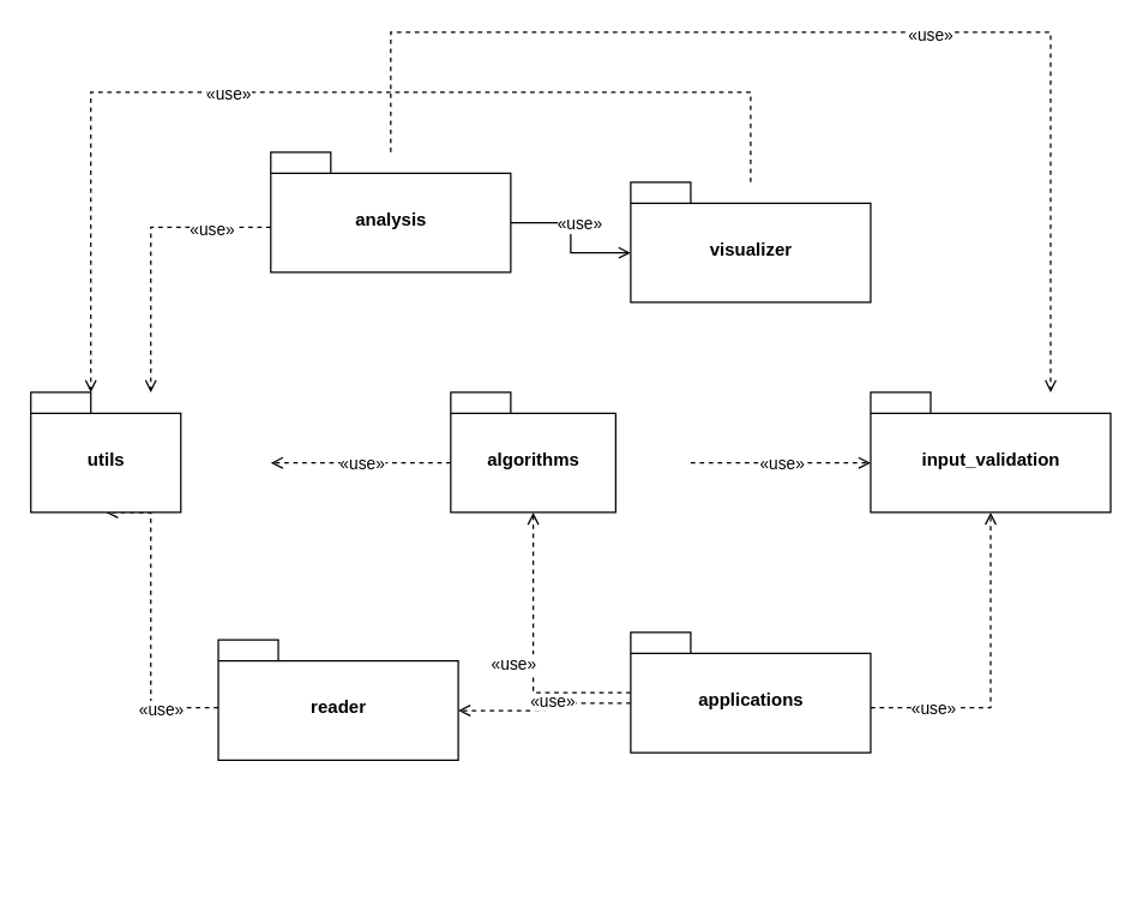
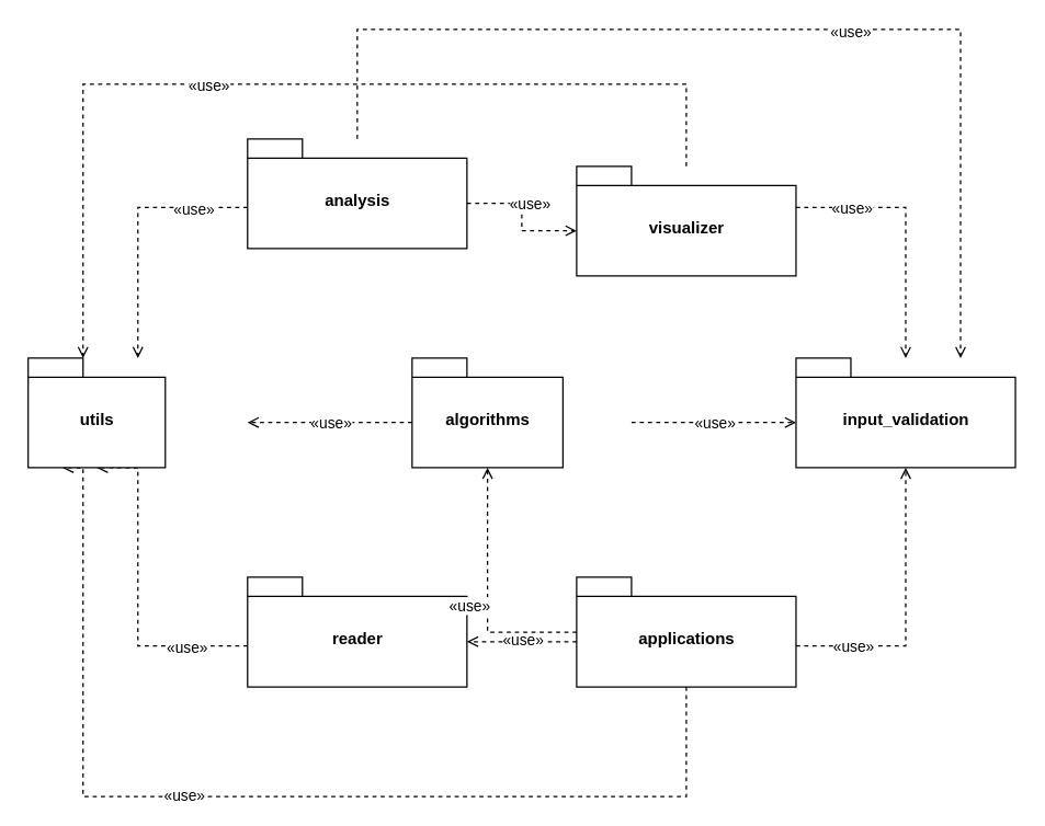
  <mxCell id="0" />
  <mxCell id="1" parent="0" />
  <mxCell id="2" style="edgeStyle=orthogonalEdgeStyle;rounded=0;orthogonalLoop=1;jettySize=auto;html=1;exitX=0;exitY=0;exitDx=160;exitDy=47;exitPerimeter=0;entryX=0;entryY=0;entryDx=0;entryDy=47;entryPerimeter=0;dashed=1;endArrow=open;endFill=0;" edge="1" parent="1" source="6" target="32"><mxGeometry relative="1" as="geometry" /></mxCell>
  <mxCell id="3" value="«use»" style="edgeLabel;html=1;align=center;verticalAlign=middle;resizable=0;points=[];" vertex="1" connectable="0" parent="2"><mxGeometry x="0.35" y="-1" relative="1" as="geometry"><mxPoint x="-21" as="offset" /></mxGeometry></mxCell>
  <mxCell id="4" style="edgeStyle=orthogonalEdgeStyle;rounded=0;orthogonalLoop=1;jettySize=auto;html=1;exitX=0;exitY=0;exitDx=0;exitDy=47;exitPerimeter=0;entryX=0;entryY=0;entryDx=160;entryDy=47;entryPerimeter=0;dashed=1;endArrow=open;endFill=0;" edge="1" parent="1" source="6" target="31"><mxGeometry relative="1" as="geometry" /></mxCell>
  <mxCell id="5" value="«use»" style="edgeLabel;html=1;align=center;verticalAlign=middle;resizable=0;points=[];" vertex="1" connectable="0" parent="4"><mxGeometry x="-0.276" y="1" relative="1" as="geometry"><mxPoint x="-17" as="offset" /></mxGeometry></mxCell>
  <mxCell id="6" value="algorithms" style="shape=folder;fontStyle=1;spacingTop=10;tabWidth=40;tabHeight=14;tabPosition=left;html=1;" vertex="1" parent="1"><mxGeometry x="300" y="260.95" width="110" height="80" as="geometry" /></mxCell>
  <mxCell id="7" style="edgeStyle=orthogonalEdgeStyle;rounded=0;orthogonalLoop=1;jettySize=auto;html=1;entryX=0.5;entryY=1;entryDx=0;entryDy=0;entryPerimeter=0;dashed=1;endArrow=open;endFill=0;" edge="1" parent="1" source="9" target="31"><mxGeometry relative="1" as="geometry"><Array as="points"><mxPoint x="100" y="470.95" /></Array></mxGeometry></mxCell>
  <mxCell id="8" value="«use»" style="edgeLabel;html=1;align=center;verticalAlign=middle;resizable=0;points=[];" vertex="1" connectable="0" parent="7"><mxGeometry x="-0.679" y="1" relative="1" as="geometry"><mxPoint x="-6" as="offset" /></mxGeometry></mxCell>
- <mxCell id="9" value="reader" style="shape=folder;fontStyle=1;spacingTop=10;tabWidth=40;tabHeight=14;tabPosition=left;html=1;" vertex="1" parent="1"><mxGeometry x="145" y="425.95" width="160" height="80" as="geometry" /></mxCell>
+ <mxCell id="9" value="reader" style="shape=folder;fontStyle=1;spacingTop=10;tabWidth=40;tabHeight=14;tabPosition=left;html=1;" vertex="1" parent="1"><mxGeometry x="180" y="420.95" width="160" height="80" as="geometry" /></mxCell>
+ <mxCell id="10" style="edgeStyle=orthogonalEdgeStyle;rounded=0;orthogonalLoop=1;jettySize=auto;html=1;entryX=0.25;entryY=1;entryDx=0;entryDy=0;entryPerimeter=0;dashed=1;endArrow=open;endFill=0;" edge="1" parent="1" source="18" target="31"><mxGeometry relative="1" as="geometry"><Array as="points"><mxPoint x="500" y="580.95" /><mxPoint x="60" y="580.95" /></Array></mxGeometry></mxCell>
+ <mxCell id="11" value="«use»" style="edgeLabel;html=1;align=center;verticalAlign=middle;resizable=0;points=[];" vertex="1" connectable="0" parent="10"><mxGeometry x="-0.135" y="-1" relative="1" as="geometry"><mxPoint x="-112" as="offset" /></mxGeometry></mxCell>
  <mxCell id="12" style="edgeStyle=orthogonalEdgeStyle;rounded=0;orthogonalLoop=1;jettySize=auto;html=1;entryX=0.5;entryY=1;entryDx=0;entryDy=0;entryPerimeter=0;dashed=1;endArrow=open;endFill=0;" edge="1" parent="1" source="18" target="32"><mxGeometry relative="1" as="geometry"><Array as="points"><mxPoint x="660" y="470.95" /></Array></mxGeometry></mxCell>
  <mxCell id="13" value="«use»" style="edgeLabel;html=1;align=center;verticalAlign=middle;resizable=0;points=[];" vertex="1" connectable="0" parent="12"><mxGeometry x="-0.726" relative="1" as="geometry"><mxPoint x="12" as="offset" /></mxGeometry></mxCell>
  <mxCell id="14" style="edgeStyle=orthogonalEdgeStyle;rounded=0;orthogonalLoop=1;jettySize=auto;html=1;exitX=0;exitY=0;exitDx=0;exitDy=47;exitPerimeter=0;entryX=0;entryY=0;entryDx=160;entryDy=47;entryPerimeter=0;dashed=1;endArrow=open;endFill=0;" edge="1" parent="1" source="18" target="9"><mxGeometry relative="1" as="geometry" /></mxCell>
  <mxCell id="15" value="«use»" style="edgeLabel;html=1;align=center;verticalAlign=middle;resizable=0;points=[];" vertex="1" connectable="0" parent="14"><mxGeometry x="-0.376" y="-1" relative="1" as="geometry"><mxPoint x="-15" as="offset" /></mxGeometry></mxCell>
  <mxCell id="16" style="edgeStyle=orthogonalEdgeStyle;rounded=0;orthogonalLoop=1;jettySize=auto;html=1;dashed=1;endArrow=open;endFill=0;" edge="1" parent="1" source="18" target="6"><mxGeometry relative="1" as="geometry" /></mxCell>
  <mxCell id="17" value="«use»" style="edgeLabel;html=1;align=center;verticalAlign=middle;resizable=0;points=[];" vertex="1" connectable="0" parent="16"><mxGeometry x="-0.08" relative="1" as="geometry"><mxPoint x="-14" as="offset" /></mxGeometry></mxCell>
  <mxCell id="18" value="applications" style="shape=folder;fontStyle=1;spacingTop=10;tabWidth=40;tabHeight=14;tabPosition=left;html=1;" vertex="1" parent="1"><mxGeometry x="420" y="420.95" width="160" height="80" as="geometry" /></mxCell>
  <mxCell id="19" style="edgeStyle=orthogonalEdgeStyle;rounded=0;orthogonalLoop=1;jettySize=auto;html=1;dashed=1;endArrow=open;endFill=0;" edge="1" parent="1" source="25" target="31"><mxGeometry relative="1" as="geometry"><Array as="points"><mxPoint x="100" y="150.95" /></Array></mxGeometry></mxCell>
  <mxCell id="20" value="«use»" style="edgeLabel;html=1;align=center;verticalAlign=middle;resizable=0;points=[];" vertex="1" connectable="0" parent="19"><mxGeometry x="-0.724" y="1" relative="1" as="geometry"><mxPoint x="-14" as="offset" /></mxGeometry></mxCell>
  <mxCell id="21" style="edgeStyle=orthogonalEdgeStyle;rounded=0;orthogonalLoop=1;jettySize=auto;html=1;dashed=1;endArrow=open;endFill=0;" edge="1" parent="1" source="25" target="32"><mxGeometry relative="1" as="geometry"><Array as="points"><mxPoint x="260" y="20.95" /><mxPoint x="700" y="20.95" /></Array></mxGeometry></mxCell>
  <mxCell id="22" value="«use»" style="edgeLabel;html=1;align=center;verticalAlign=middle;resizable=0;points=[];" vertex="1" connectable="0" parent="21"><mxGeometry x="-0.233" y="-1" relative="1" as="geometry"><mxPoint x="148" as="offset" /></mxGeometry></mxCell>
- <mxCell id="23" style="edgeStyle=orthogonalEdgeStyle;rounded=0;orthogonalLoop=1;jettySize=auto;html=1;exitX=0;exitY=0;exitDx=160;exitDy=47;exitPerimeter=0;entryX=0;entryY=0;entryDx=0;entryDy=47;entryPerimeter=0;dashed=0;endArrow=open;endFill=0;" edge="1" parent="1" source="25" target="30"><mxGeometry relative="1" as="geometry" /></mxCell>
+ <mxCell id="23" style="edgeStyle=orthogonalEdgeStyle;rounded=0;orthogonalLoop=1;jettySize=auto;html=1;exitX=0;exitY=0;exitDx=160;exitDy=47;exitPerimeter=0;entryX=0;entryY=0;entryDx=0;entryDy=47;entryPerimeter=0;dashed=1;endArrow=open;endFill=0;" edge="1" parent="1" source="25" target="30"><mxGeometry relative="1" as="geometry" /></mxCell>
  <mxCell id="24" value="«use»" style="edgeLabel;html=1;align=center;verticalAlign=middle;resizable=0;points=[];" vertex="1" connectable="0" parent="23"><mxGeometry x="-0.356" y="-1" relative="1" as="geometry"><mxPoint x="14" as="offset" /></mxGeometry></mxCell>
  <mxCell id="25" value="analysis" style="shape=folder;fontStyle=1;spacingTop=10;tabWidth=40;tabHeight=14;tabPosition=left;html=1;" vertex="1" parent="1"><mxGeometry x="180" y="100.95" width="160" height="80" as="geometry" /></mxCell>
+ <mxCell id="26" style="edgeStyle=orthogonalEdgeStyle;rounded=0;orthogonalLoop=1;jettySize=auto;html=1;dashed=1;endArrow=open;endFill=0;" edge="1" parent="1" source="30" target="32"><mxGeometry relative="1" as="geometry"><Array as="points"><mxPoint x="660" y="150.95" /></Array></mxGeometry></mxCell>
+ <mxCell id="27" value="«use»" style="edgeLabel;html=1;align=center;verticalAlign=middle;resizable=0;points=[];" vertex="1" connectable="0" parent="26"><mxGeometry x="-0.746" y="-2" relative="1" as="geometry"><mxPoint x="16" y="-2" as="offset" /></mxGeometry></mxCell>
  <mxCell id="28" style="edgeStyle=orthogonalEdgeStyle;rounded=0;orthogonalLoop=1;jettySize=auto;html=1;entryX=0;entryY=0;entryDx=40;entryDy=0;entryPerimeter=0;dashed=1;endArrow=open;endFill=0;" edge="1" parent="1" source="30" target="31"><mxGeometry relative="1" as="geometry"><Array as="points"><mxPoint x="500" y="60.95" /><mxPoint x="60" y="60.95" /></Array></mxGeometry></mxCell>
  <mxCell id="29" value="«use»" style="edgeLabel;html=1;align=center;verticalAlign=middle;resizable=0;points=[];" vertex="1" connectable="0" parent="28"><mxGeometry x="-0.195" relative="1" as="geometry"><mxPoint x="-126" as="offset" /></mxGeometry></mxCell>
  <mxCell id="30" value="visualizer" style="shape=folder;fontStyle=1;spacingTop=10;tabWidth=40;tabHeight=14;tabPosition=left;html=1;" vertex="1" parent="1"><mxGeometry x="420" y="120.95" width="160" height="80" as="geometry" /></mxCell>
  <mxCell id="31" value="utils" style="shape=folder;fontStyle=1;spacingTop=10;tabWidth=40;tabHeight=14;tabPosition=left;html=1;" vertex="1" parent="1"><mxGeometry x="20" y="260.95" width="100" height="80" as="geometry" /></mxCell>
  <mxCell id="32" value="input_validation" style="shape=folder;fontStyle=1;spacingTop=10;tabWidth=40;tabHeight=14;tabPosition=left;html=1;" vertex="1" parent="1"><mxGeometry x="580" y="260.95" width="160" height="80" as="geometry" /></mxCell>
